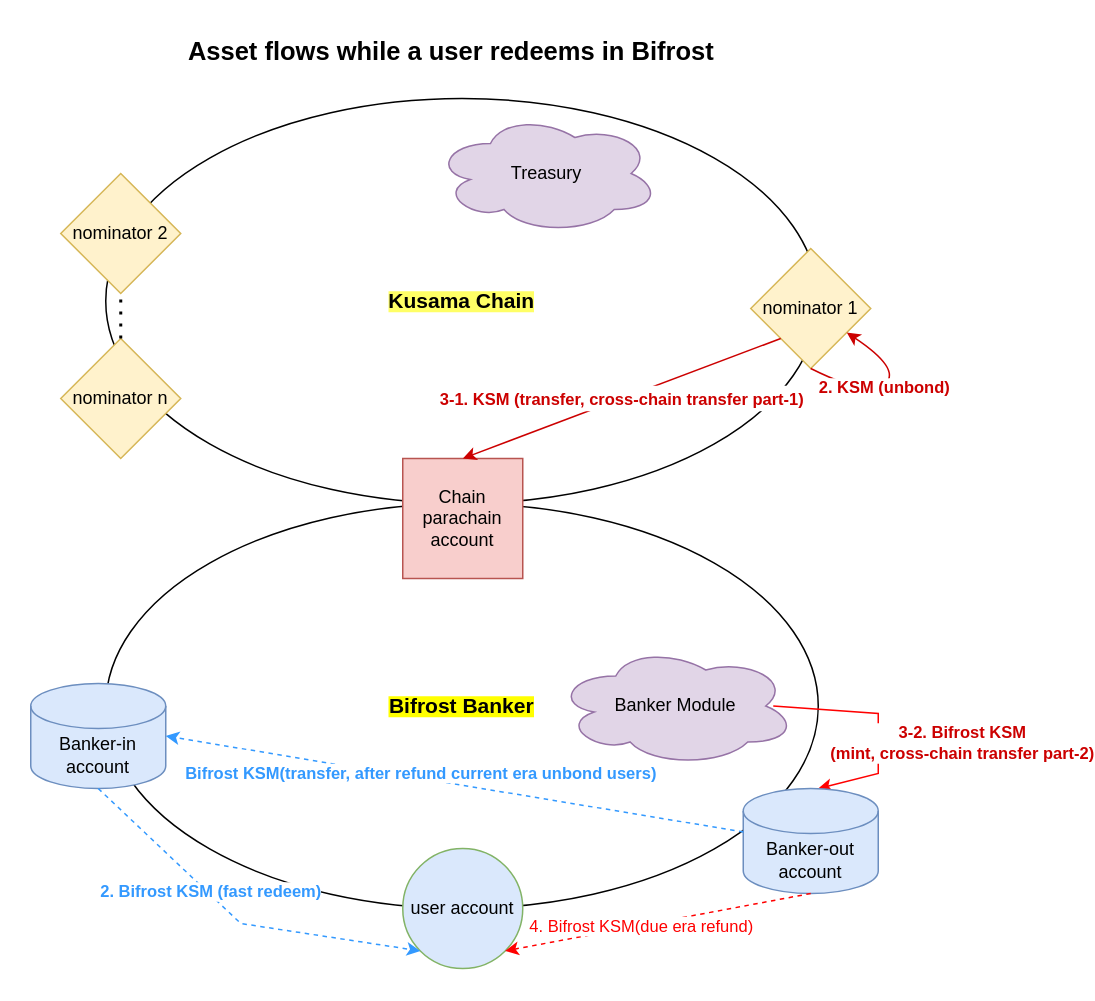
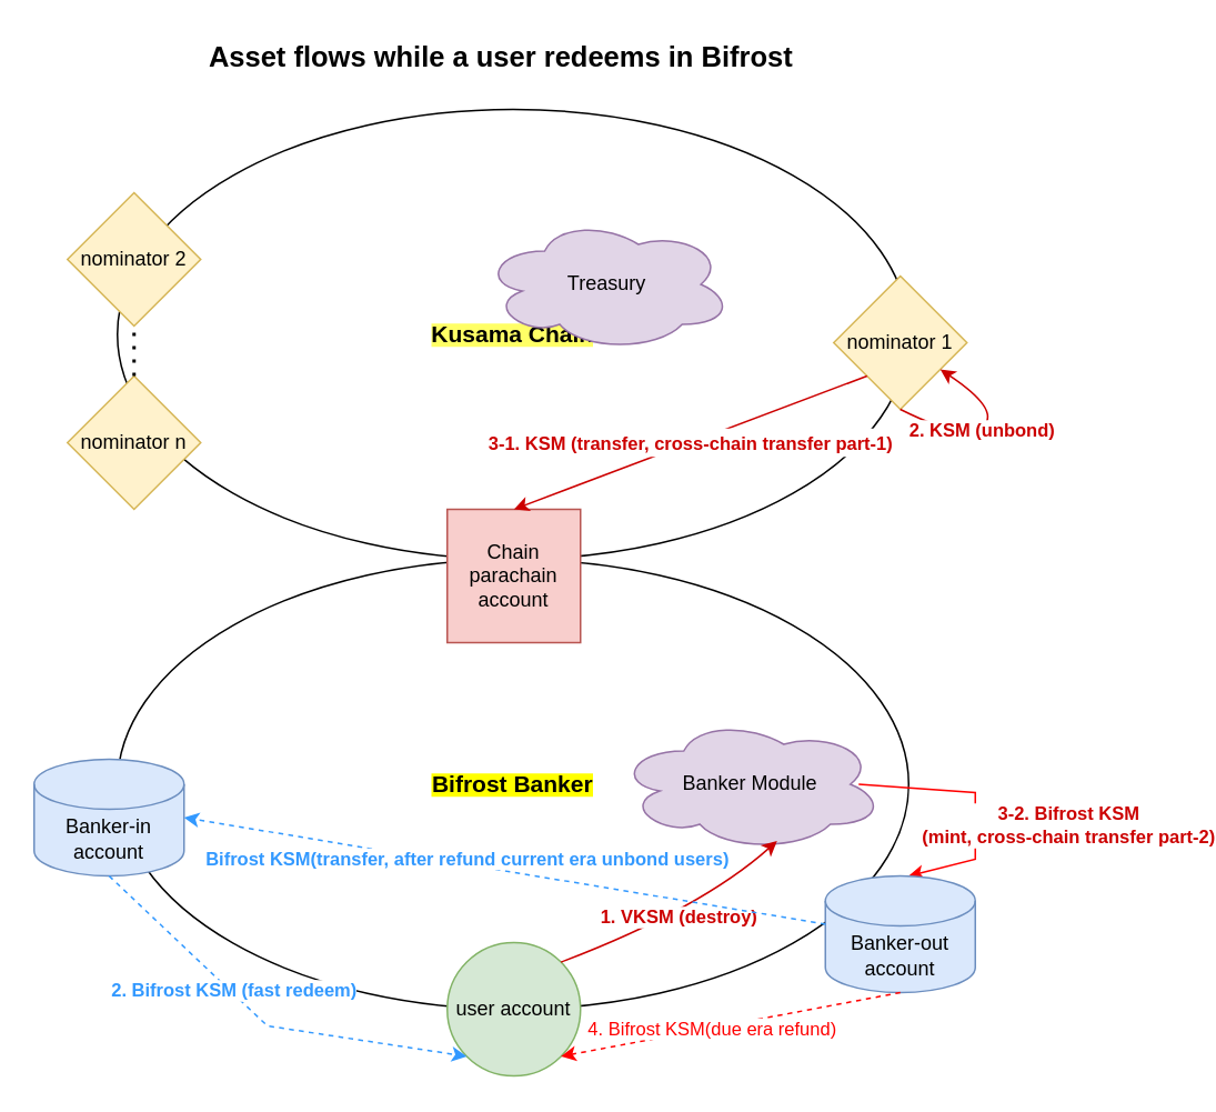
  <mxCell id="0" />
  <mxCell id="1" parent="0" />
  <mxCell id="2" value="&lt;b style=&quot;background-color: rgb(255 , 255 , 102)&quot;&gt;&lt;font style=&quot;font-size: 14px&quot;&gt;Kusama Chain&lt;/font&gt;&lt;/b&gt;" style="ellipse;whiteSpace=wrap;html=1;" parent="1" vertex="1"><mxGeometry x="70" y="65" width="475" height="270" as="geometry" /></mxCell>
  <mxCell id="3" value="&lt;span style=&quot;background-color: rgb(255 , 255 , 0)&quot;&gt;&lt;b&gt;&lt;font style=&quot;font-size: 14px&quot;&gt;Bifrost Banker&lt;/font&gt;&lt;/b&gt;&lt;/span&gt;" style="ellipse;whiteSpace=wrap;html=1;" parent="1" vertex="1"><mxGeometry x="70" y="335" width="475" height="270" as="geometry" /></mxCell>
  <mxCell id="4" value="Chain parachain account" style="whiteSpace=wrap;html=1;aspect=fixed;fillColor=#f8cecc;strokeColor=#b85450;" parent="1" vertex="1"><mxGeometry x="268" y="305" width="80" height="80" as="geometry" /></mxCell>
  <mxCell id="5" value="nominator 1" style="rhombus;whiteSpace=wrap;html=1;fillColor=#fff2cc;strokeColor=#d6b656;" parent="1" vertex="1"><mxGeometry x="500" y="165" width="80" height="80" as="geometry" /></mxCell>
  <mxCell id="6" value="nominator 2" style="rhombus;whiteSpace=wrap;html=1;fillColor=#fff2cc;strokeColor=#d6b656;" parent="1" vertex="1"><mxGeometry x="40" y="115" width="80" height="80" as="geometry" /></mxCell>
- <mxCell id="7" value="user account" style="ellipse;whiteSpace=wrap;html=1;aspect=fixed;fillColor=#dae8fc;strokeColor=#82b366;" parent="1" vertex="1"><mxGeometry x="268" y="565" width="80" height="80" as="geometry" /></mxCell>
+ <mxCell id="7" value="user account" style="ellipse;whiteSpace=wrap;html=1;aspect=fixed;fillColor=#d5e8d4;strokeColor=#82b366;" parent="1" vertex="1"><mxGeometry x="268" y="565" width="80" height="80" as="geometry" /></mxCell>
  <mxCell id="8" value="Banker-in account" style="shape=cylinder3;whiteSpace=wrap;html=1;boundedLbl=1;backgroundOutline=1;size=15;fillColor=#dae8fc;strokeColor=#6c8ebf;" parent="1" vertex="1"><mxGeometry x="20" y="455" width="90" height="70" as="geometry" /></mxCell>
  <mxCell id="9" value="Banker Module" style="ellipse;shape=cloud;whiteSpace=wrap;html=1;fillColor=#e1d5e7;strokeColor=#9673a6;" parent="1" vertex="1"><mxGeometry x="370" y="430" width="160" height="80" as="geometry" /></mxCell>
- <mxCell id="10" value="Treasury" style="ellipse;shape=cloud;whiteSpace=wrap;html=1;fillColor=#e1d5e7;strokeColor=#9673a6;" parent="1" vertex="1"><mxGeometry x="289" y="75" width="150" height="80" as="geometry" /></mxCell>
+ <mxCell id="10" value="Treasury" style="ellipse;shape=cloud;whiteSpace=wrap;html=1;fillColor=#e1d5e7;strokeColor=#9673a6;" parent="1" vertex="1"><mxGeometry x="289" y="130" width="150" height="80" as="geometry" /></mxCell>
+ <mxCell id="11" value="&lt;b&gt;1. VKSM (destroy)&lt;/b&gt;" style="curved=1;endArrow=classic;html=1;rounded=0;fontSize=11;fontColor=#CC0000;strokeColor=#CC0000;entryX=0.6;entryY=0.925;entryDx=0;entryDy=0;entryPerimeter=0;exitX=1;exitY=0;exitDx=0;exitDy=0;" parent="1" source="7" target="9" edge="1"><mxGeometry width="50" height="50" relative="1" as="geometry"><mxPoint x="140" y="655" as="sourcePoint" /><mxPoint x="190" y="605" as="targetPoint" /><Array as="points"><mxPoint x="420" y="545" /></Array></mxGeometry></mxCell>
  <mxCell id="12" value="&lt;font color=&quot;#cc0000&quot; size=&quot;1&quot;&gt;&lt;b style=&quot;font-size: 11px&quot;&gt;3-1. KSM (transfer, cross-chain transfer part-1)&lt;/b&gt;&lt;/font&gt;" style="endArrow=classic;html=1;rounded=0;fontSize=14;fontColor=#FFFF66;strokeColor=#CC0000;exitX=0;exitY=1;exitDx=0;exitDy=0;entryX=0.5;entryY=0;entryDx=0;entryDy=0;" parent="1" source="5" target="4" edge="1"><mxGeometry width="50" height="50" relative="1" as="geometry"><mxPoint x="310" y="305" as="sourcePoint" /><mxPoint x="570" y="335" as="targetPoint" /></mxGeometry></mxCell>
  <mxCell id="13" value="" style="curved=1;endArrow=classic;html=1;rounded=0;fontSize=11;fontColor=#CC0000;strokeColor=#CC0000;exitX=0.5;exitY=1;exitDx=0;exitDy=0;" parent="1" source="5" target="5" edge="1"><mxGeometry width="50" height="50" relative="1" as="geometry"><mxPoint x="600" y="295" as="sourcePoint" /><mxPoint x="650" y="245" as="targetPoint" /><Array as="points"><mxPoint x="580" y="265" /><mxPoint x="600" y="245" /></Array></mxGeometry></mxCell>
  <mxCell id="14" value="&lt;b&gt;2. KSM (unbond)&lt;/b&gt;" style="edgeLabel;html=1;align=center;verticalAlign=middle;resizable=0;points=[];fontSize=11;fontColor=#CC0000;" parent="13" vertex="1" connectable="0"><mxGeometry x="-0.036" y="-1" relative="1" as="geometry"><mxPoint as="offset" /></mxGeometry></mxCell>
  <mxCell id="15" value="nominator n" style="rhombus;whiteSpace=wrap;html=1;fillColor=#fff2cc;strokeColor=#d6b656;" parent="1" vertex="1"><mxGeometry x="40" y="225" width="80" height="80" as="geometry" /></mxCell>
  <mxCell id="16" value="" style="endArrow=none;dashed=1;html=1;dashPattern=1 3;strokeWidth=2;rounded=0;fontSize=11;fontColor=#CC0000;entryX=0.5;entryY=1;entryDx=0;entryDy=0;" parent="1" source="15" target="6" edge="1"><mxGeometry width="50" height="50" relative="1" as="geometry"><mxPoint x="50" y="215" as="sourcePoint" /><mxPoint x="100" y="165" as="targetPoint" /></mxGeometry></mxCell>
  <mxCell id="17" value="Asset flows while a user redeems in Bifrost" style="text;html=1;align=center;verticalAlign=middle;resizable=0;points=[];autosize=1;strokeColor=none;fillColor=none;fontSize=17;fontColor=#000000;fontStyle=1" parent="1" vertex="1"><mxGeometry x="115" y="20" width="370" height="30" as="geometry" /></mxCell>
  <mxCell id="18" value="" style="endArrow=classic;html=1;rounded=0;entryX=0.5;entryY=0;entryDx=0;entryDy=0;entryPerimeter=0;fillColor=#a20025;strokeColor=#FF0000;exitX=0.875;exitY=0.5;exitDx=0;exitDy=0;exitPerimeter=0;" parent="1" edge="1"><mxGeometry width="50" height="50" relative="1" as="geometry"><mxPoint x="515" y="470" as="sourcePoint" /><mxPoint x="545" y="525" as="targetPoint" /><Array as="points"><mxPoint x="585" y="475" /><mxPoint x="585" y="515" /></Array></mxGeometry></mxCell>
  <mxCell id="19" value="&lt;b style=&quot;color: rgb(204 , 0 , 0)&quot;&gt;3-2. Bifrost KSM &lt;br&gt;(mint, cross-chain transfer part-2)&lt;/b&gt;" style="edgeLabel;html=1;align=center;verticalAlign=middle;resizable=0;points=[];" parent="18" vertex="1" connectable="0"><mxGeometry x="0.08" y="-2" relative="1" as="geometry"><mxPoint x="57" y="8" as="offset" /></mxGeometry></mxCell>
  <mxCell id="20" value="Banker-out account" style="shape=cylinder3;whiteSpace=wrap;html=1;boundedLbl=1;backgroundOutline=1;size=15;fillColor=#dae8fc;strokeColor=#6c8ebf;" parent="1" vertex="1"><mxGeometry x="495" y="525" width="90" height="70" as="geometry" /></mxCell>
  <mxCell id="21" value="" style="endArrow=classic;html=1;rounded=0;exitX=0.5;exitY=1;exitDx=0;exitDy=0;exitPerimeter=0;entryX=0;entryY=1;entryDx=0;entryDy=0;strokeColor=#3399FF;dashed=1;" parent="1" source="8" target="7" edge="1"><mxGeometry width="50" height="50" relative="1" as="geometry"><mxPoint x="20" y="615" as="sourcePoint" /><mxPoint x="70" y="565" as="targetPoint" /><Array as="points"><mxPoint x="160" y="615" /></Array></mxGeometry></mxCell>
  <mxCell id="22" value="&lt;font color=&quot;#3399ff&quot;&gt;2. Bifrost KSM (fast redeem)&lt;br&gt;&lt;/font&gt;" style="edgeLabel;html=1;align=center;verticalAlign=middle;resizable=0;points=[];fontStyle=1" parent="21" vertex="1" connectable="0"><mxGeometry x="-0.197" y="2" relative="1" as="geometry"><mxPoint as="offset" /></mxGeometry></mxCell>
  <mxCell id="23" value="" style="endArrow=classic;html=1;rounded=0;dashed=1;fontColor=#3399FF;strokeColor=#FF0000;exitX=0.5;exitY=1;exitDx=0;exitDy=0;exitPerimeter=0;entryX=1;entryY=1;entryDx=0;entryDy=0;" parent="1" source="20" target="7" edge="1"><mxGeometry width="50" height="50" relative="1" as="geometry"><mxPoint x="450" y="675" as="sourcePoint" /><mxPoint x="500" y="625" as="targetPoint" /></mxGeometry></mxCell>
  <mxCell id="24" value="&lt;font color=&quot;#ff0000&quot;&gt;4. Bifrost KSM(due era refund)&lt;/font&gt;" style="edgeLabel;html=1;align=center;verticalAlign=middle;resizable=0;points=[];fontColor=#3399FF;" parent="23" vertex="1" connectable="0"><mxGeometry x="0.109" relative="1" as="geometry"><mxPoint as="offset" /></mxGeometry></mxCell>
  <mxCell id="25" value="" style="endArrow=classic;html=1;rounded=0;dashed=1;fontColor=#FF0000;strokeColor=#3399FF;entryX=1;entryY=0.5;entryDx=0;entryDy=0;entryPerimeter=0;exitX=0.895;exitY=0.811;exitDx=0;exitDy=0;exitPerimeter=0;" parent="1" source="3" target="8" edge="1"><mxGeometry width="50" height="50" relative="1" as="geometry"><mxPoint x="10" y="405" as="sourcePoint" /><mxPoint x="60" y="355" as="targetPoint" /></mxGeometry></mxCell>
  <mxCell id="26" value="&lt;font color=&quot;#3399ff&quot;&gt;Bifrost KSM(transfer, after refund current era unbond users)&lt;/font&gt;" style="edgeLabel;html=1;align=center;verticalAlign=middle;resizable=0;points=[];fontColor=#FF0000;fontStyle=1" parent="25" vertex="1" connectable="0"><mxGeometry x="0.259" y="-2" relative="1" as="geometry"><mxPoint x="27" y="3" as="offset" /></mxGeometry></mxCell>
